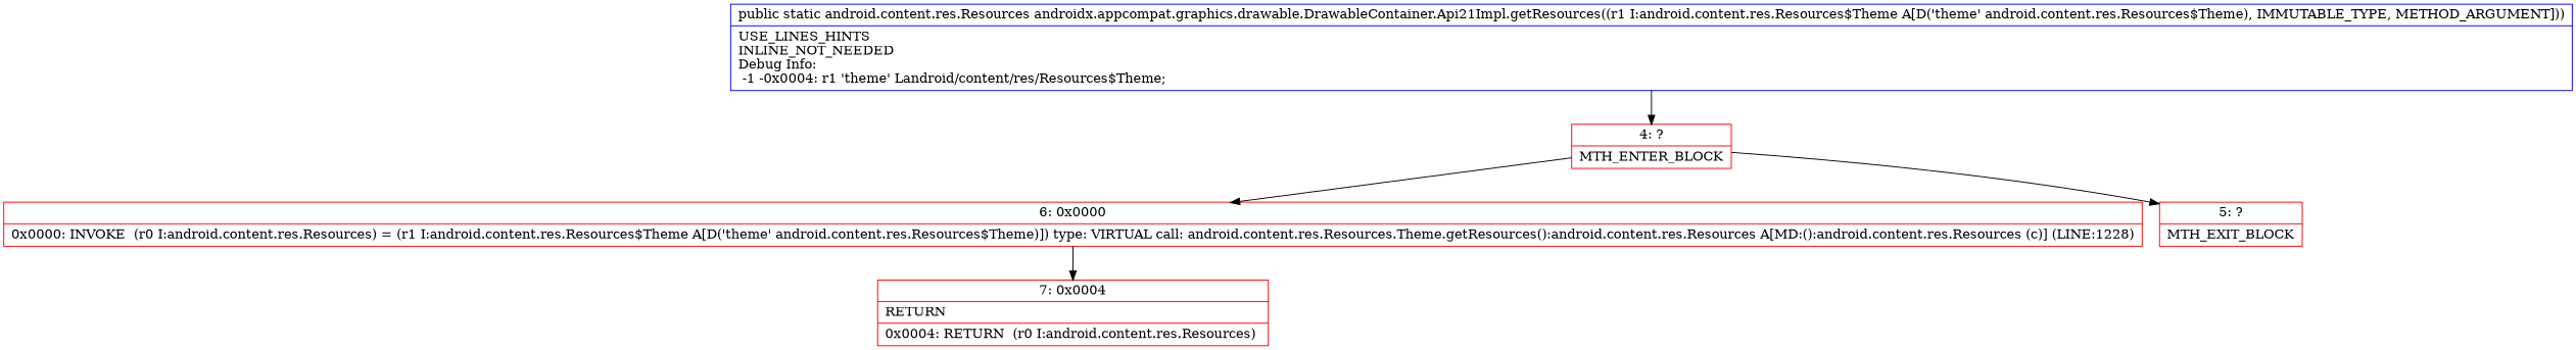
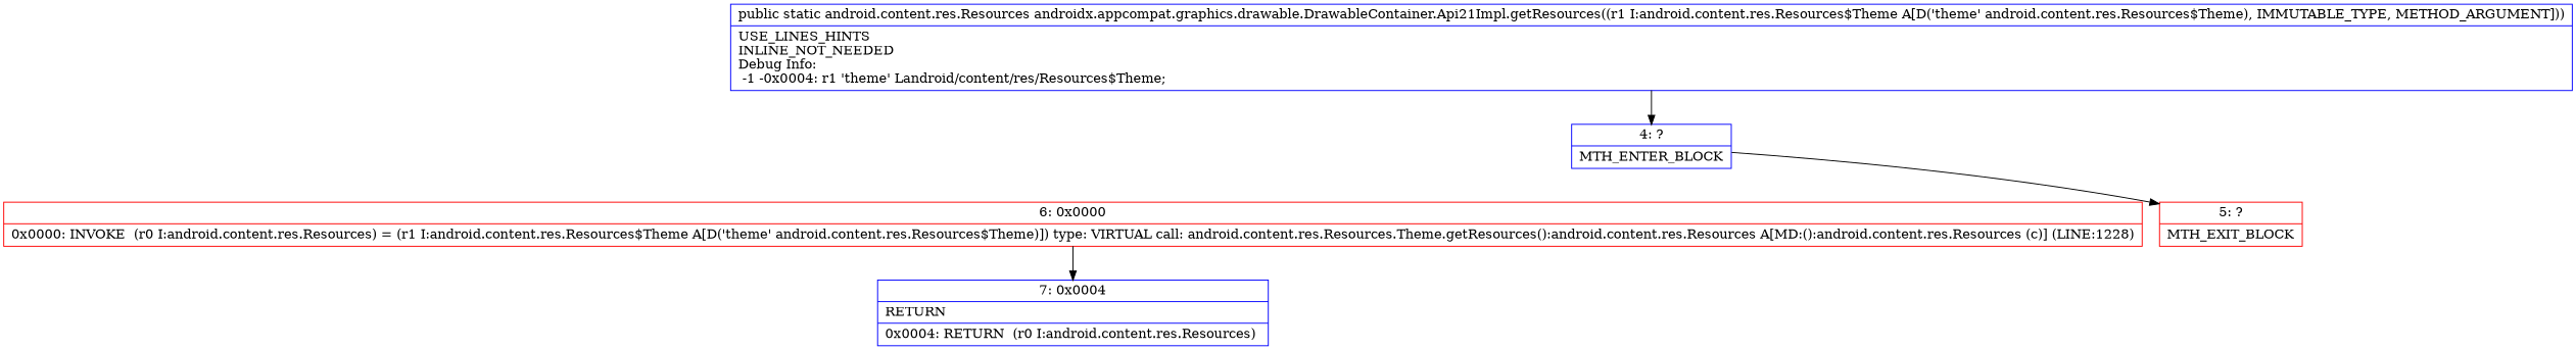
  digraph {
    node [color=red shape=record]
-   n1 [label="{4\:\ ?|MTH_ENTER_BLOCK\l}"]
+   n1 [color=blue label="{4\:\ ?|MTH_ENTER_BLOCK\l}"]
    n2 [label="{6\:\ 0x0000|0x0000: INVOKE  (r0 I:android.content.res.Resources) = (r1 I:android.content.res.Resources$Theme A[D('theme' android.content.res.Resources$Theme)]) type: VIRTUAL call: android.content.res.Resources.Theme.getResources():android.content.res.Resources A[MD:():android.content.res.Resources (c)] (LINE:1228)\l}"]
    n3 [label="{5\:\ ?|MTH_EXIT_BLOCK\l}"]
-   n4 [label="{7\:\ 0x0004|RETURN\l|0x0004: RETURN  (r0 I:android.content.res.Resources) \l}"]
+   n4 [color=blue label="{7\:\ 0x0004|RETURN\l|0x0004: RETURN  (r0 I:android.content.res.Resources) \l}"]
    n5 [color=blue label="{public static android.content.res.Resources androidx.appcompat.graphics.drawable.DrawableContainer.Api21Impl.getResources((r1 I:android.content.res.Resources$Theme A[D('theme' android.content.res.Resources$Theme), IMMUTABLE_TYPE, METHOD_ARGUMENT]))  | USE_LINES_HINTS\lINLINE_NOT_NEEDED\lDebug Info:\l  \-1 \-0x0004: r1 'theme' Landroid\/content\/res\/Resources$Theme;\l}"]
-   n1 -> n2
    n1 -> n3
    n2 -> n4
    n5 -> n1
  }
